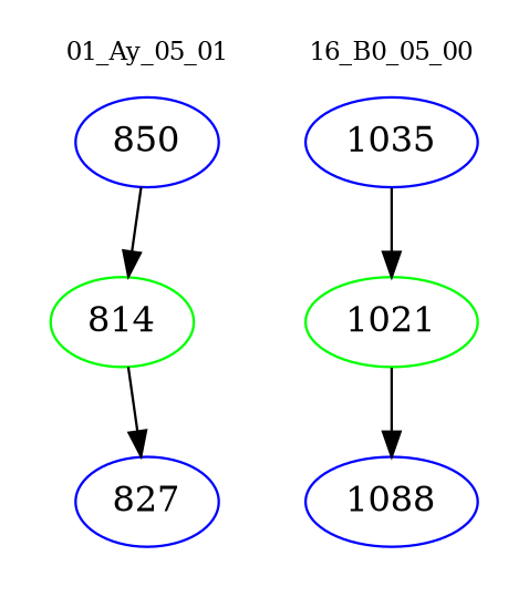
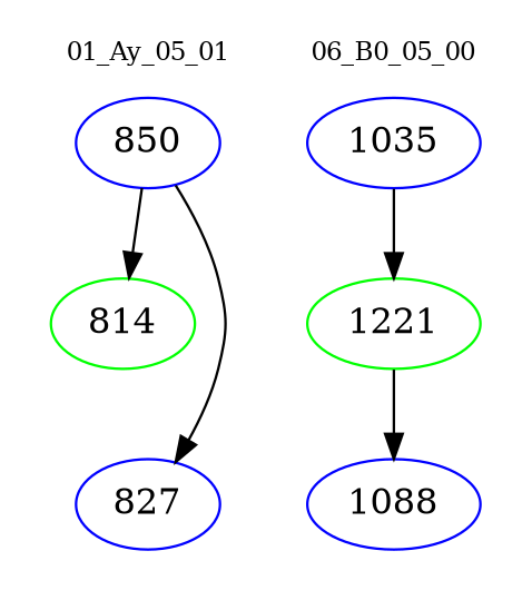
  digraph {
    node [color=blue]
    edge [color=black]
    n1 [label=850]
    n2 [color=green label=814]
    n3 [label=827]
    n4 [label=1035]
-   n5 [color=green label=1021]
+   n5 [color=green label=1221]
    n6 [label=1088]
    subgraph cluster_1 {
      color=white
      fontsize=10
      label="01_Ay_05_01"
      n1
      n2
      n3
    }
    subgraph cluster_2 {
      color=white
      fontsize=10
-     label="16_B0_05_00"
+     label="06_B0_05_00"
      n4
      n5
      n6
    }
    n1 -> n2
-   n2 -> n3
+   n1 -> n3
    n4 -> n5
    n5 -> n6
  }
